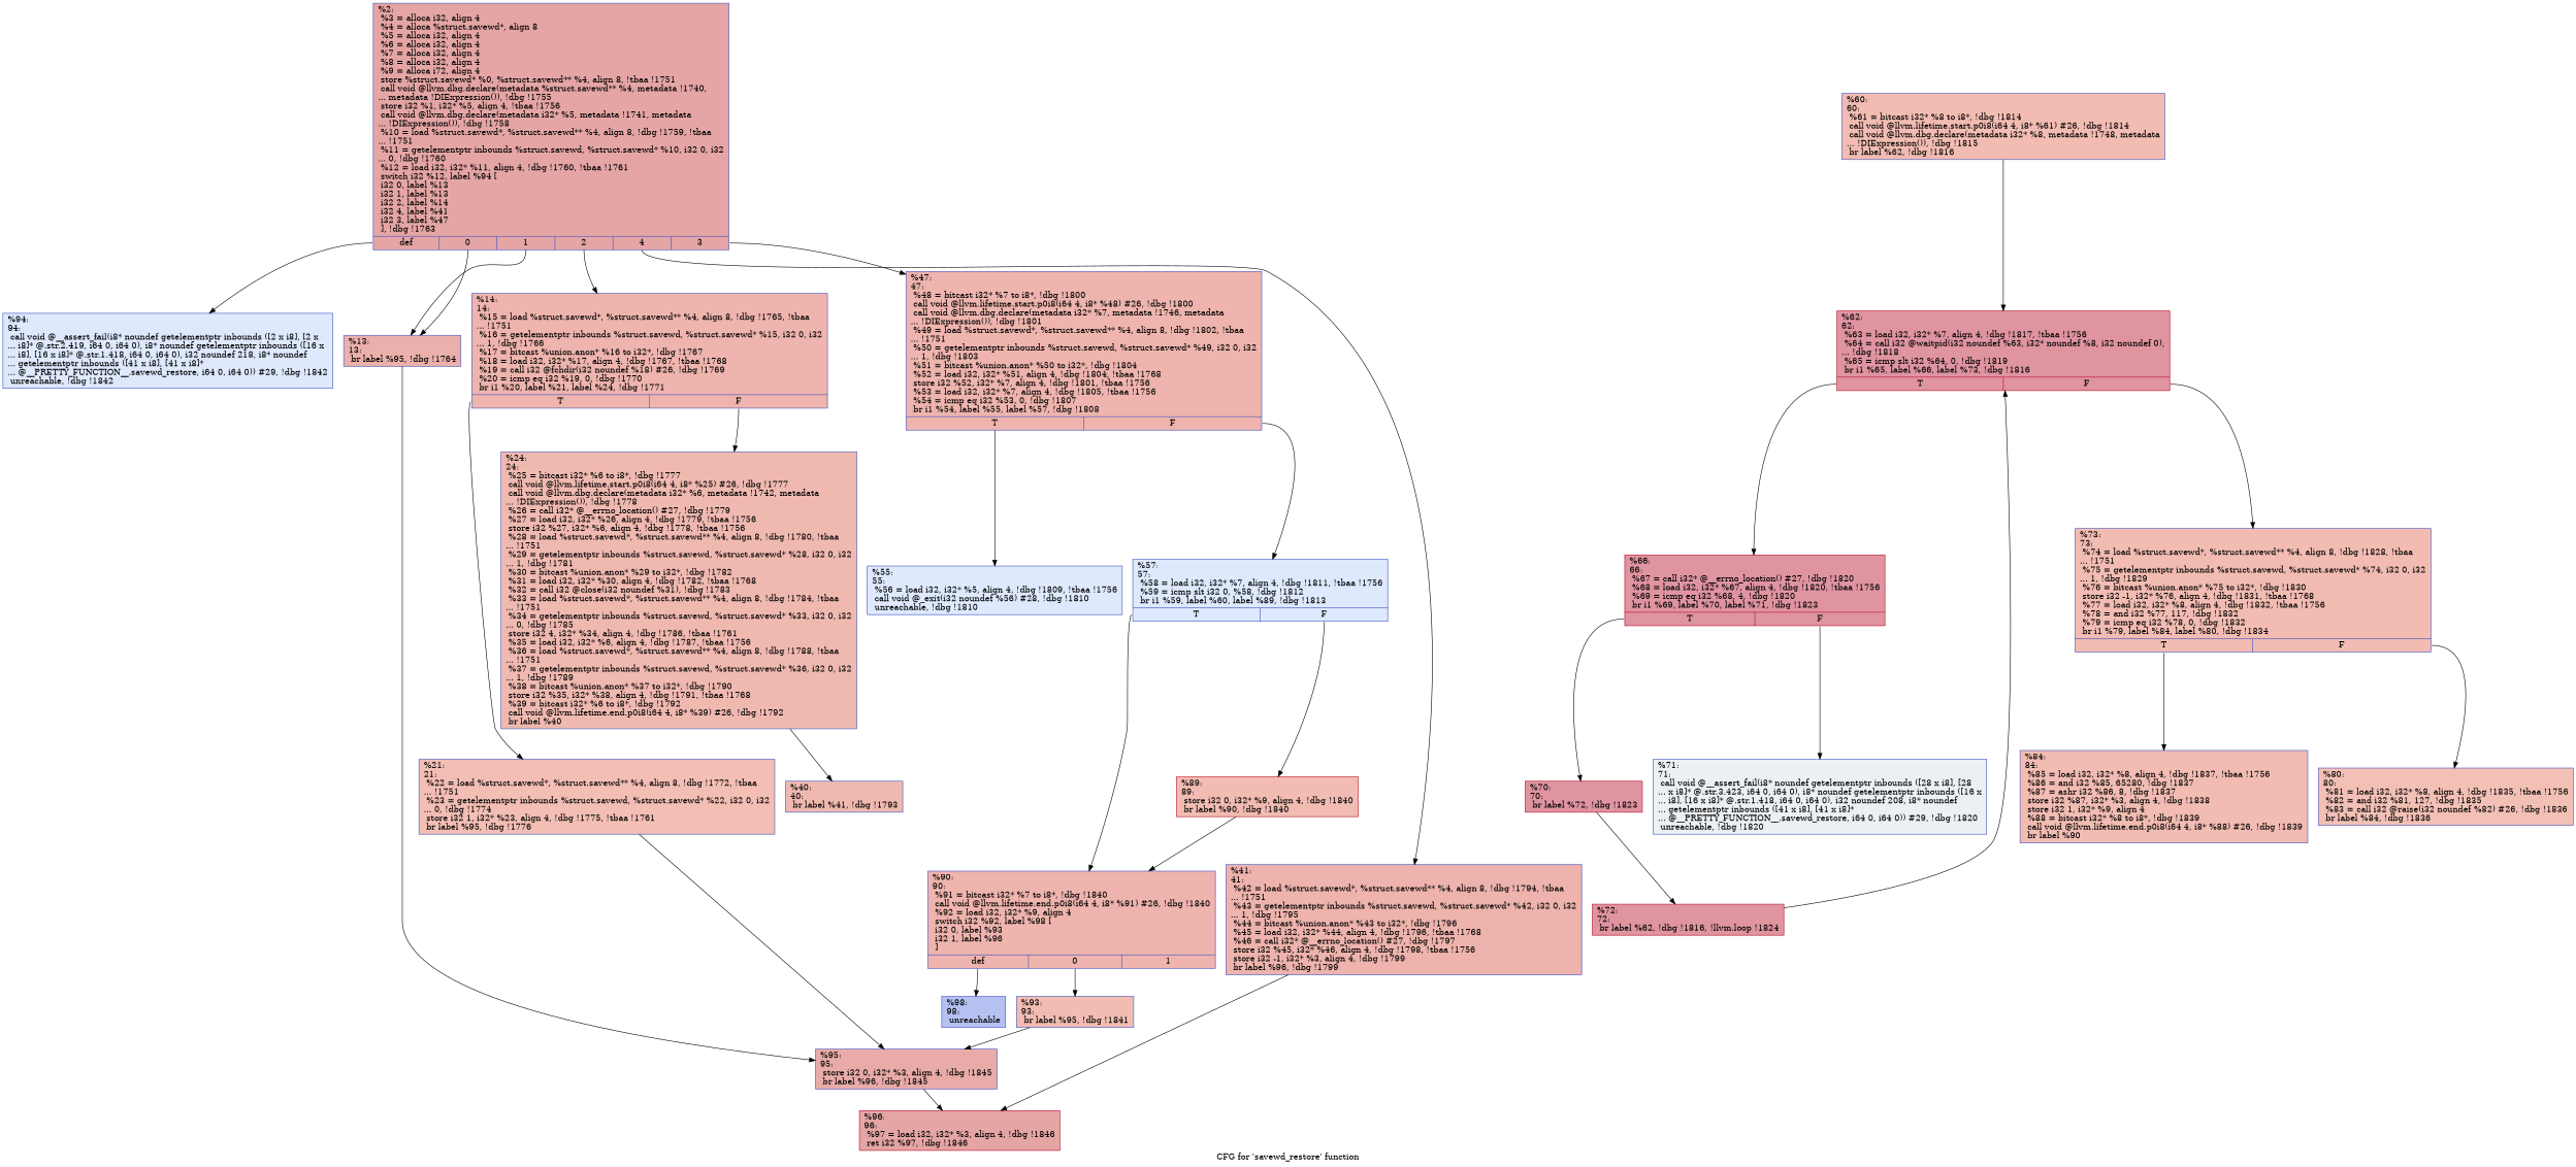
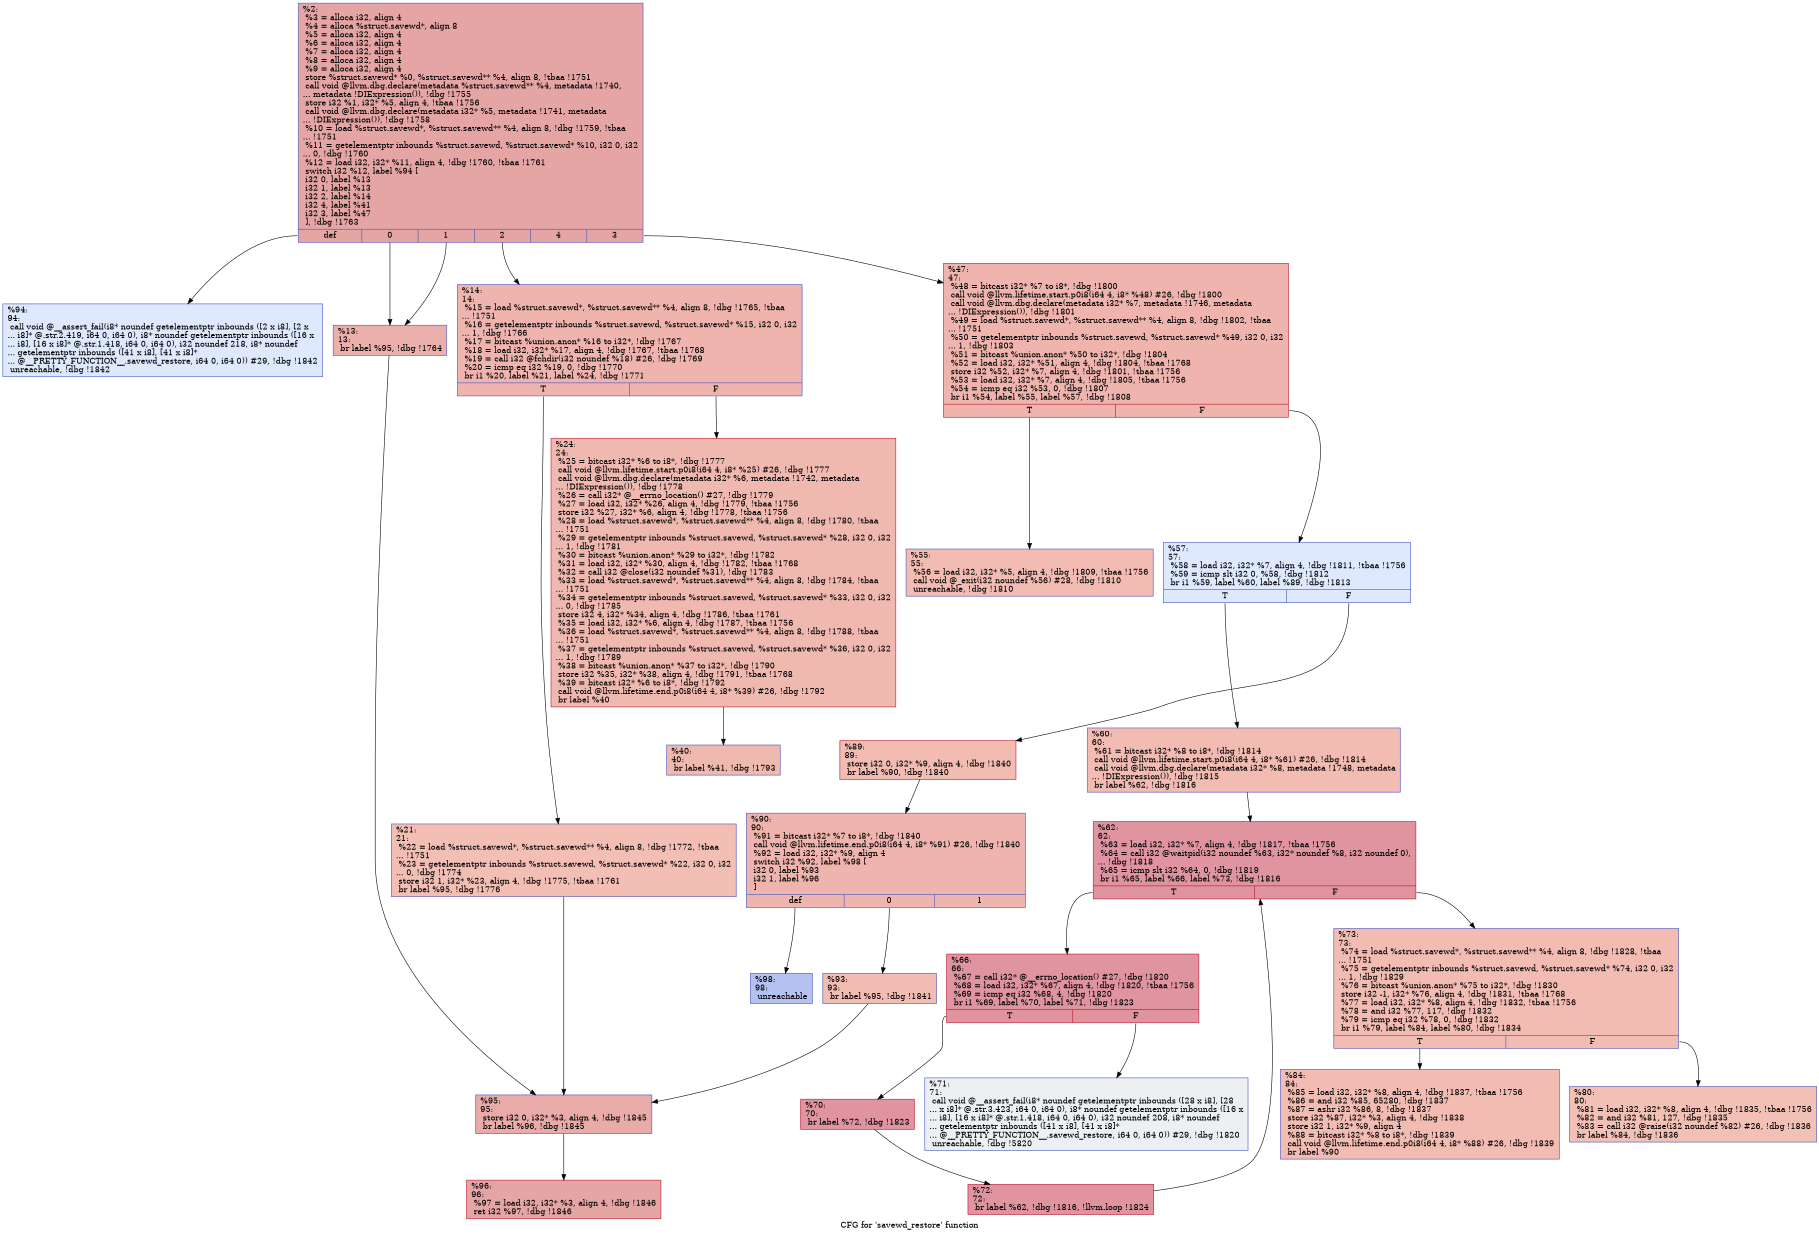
  digraph {
    label="CFG for 'savewd_restore' function"
    node [color="#3d50c3ff" fillcolor="#e1675170" shape=record style=filled]
-   n1 [fillcolor="#c5333470" label="{%2:\l  %3 = alloca i32, align 4\l  %4 = alloca %struct.savewd*, align 8\l  %5 = alloca i32, align 4\l  %6 = alloca i32, align 4\l  %7 = alloca i32, align 4\l  %8 = alloca i32, align 4\l  %9 = alloca i72, align 4\l  store %struct.savewd* %0, %struct.savewd** %4, align 8, !tbaa !1751\l  call void @llvm.dbg.declare(metadata %struct.savewd** %4, metadata !1740,\l... metadata !DIExpression()), !dbg !1755\l  store i32 %1, i32* %5, align 4, !tbaa !1756\l  call void @llvm.dbg.declare(metadata i32* %5, metadata !1741, metadata\l... !DIExpression()), !dbg !1758\l  %10 = load %struct.savewd*, %struct.savewd** %4, align 8, !dbg !1759, !tbaa\l... !1751\l  %11 = getelementptr inbounds %struct.savewd, %struct.savewd* %10, i32 0, i32\l... 0, !dbg !1760\l  %12 = load i32, i32* %11, align 4, !dbg !1760, !tbaa !1761\l  switch i32 %12, label %94 [\l    i32 0, label %13\l    i32 1, label %13\l    i32 2, label %14\l    i32 4, label %41\l    i32 3, label %47\l  ], !dbg !1763\l|{<s0>def|<s1>0|<s2>1|<s3>2|<s4>4|<s5>3}}"]
+   n1 [fillcolor="#c5333470" label="{%2:\l  %3 = alloca i32, align 4\l  %4 = alloca %struct.savewd*, align 8\l  %5 = alloca i32, align 4\l  %6 = alloca i32, align 4\l  %7 = alloca i32, align 4\l  %8 = alloca i32, align 4\l  %9 = alloca i32, align 4\l  store %struct.savewd* %0, %struct.savewd** %4, align 8, !tbaa !1751\l  call void @llvm.dbg.declare(metadata %struct.savewd** %4, metadata !1740,\l... metadata !DIExpression()), !dbg !1755\l  store i32 %1, i32* %5, align 4, !tbaa !1756\l  call void @llvm.dbg.declare(metadata i32* %5, metadata !1741, metadata\l... !DIExpression()), !dbg !1758\l  %10 = load %struct.savewd*, %struct.savewd** %4, align 8, !dbg !1759, !tbaa\l... !1751\l  %11 = getelementptr inbounds %struct.savewd, %struct.savewd* %10, i32 0, i32\l... 0, !dbg !1760\l  %12 = load i32, i32* %11, align 4, !dbg !1760, !tbaa !1761\l  switch i32 %12, label %94 [\l    i32 0, label %13\l    i32 1, label %13\l    i32 2, label %14\l    i32 4, label %41\l    i32 3, label %47\l  ], !dbg !1763\l|{<s0>def|<s1>0|<s2>1|<s3>2|<s4>4|<s5>3}}"]
    n2 [fillcolor="#b5cdfa70" label="{%94:\l94:                                               \l  call void @__assert_fail(i8* noundef getelementptr inbounds ([2 x i8], [2 x\l... i8]* @.str.2.419, i64 0, i64 0), i8* noundef getelementptr inbounds ([16 x\l... i8], [16 x i8]* @.str.1.418, i64 0, i64 0), i32 noundef 218, i8* noundef\l... getelementptr inbounds ([41 x i8], [41 x i8]*\l... @__PRETTY_FUNCTION__.savewd_restore, i64 0, i64 0)) #29, !dbg !1842\l  unreachable, !dbg !1842\l}"]
    n3 [fillcolor="#d24b4070" label="{%13:\l13:                                               \l  br label %95, !dbg !1764\l}"]
    n4 [fillcolor="#d8564670" label="{%14:\l14:                                               \l  %15 = load %struct.savewd*, %struct.savewd** %4, align 8, !dbg !1765, !tbaa\l... !1751\l  %16 = getelementptr inbounds %struct.savewd, %struct.savewd* %15, i32 0, i32\l... 1, !dbg !1766\l  %17 = bitcast %union.anon* %16 to i32*, !dbg !1767\l  %18 = load i32, i32* %17, align 4, !dbg !1767, !tbaa !1768\l  %19 = call i32 @fchdir(i32 noundef %18) #26, !dbg !1769\l  %20 = icmp eq i32 %19, 0, !dbg !1770\l  br i1 %20, label %21, label %24, !dbg !1771\l|{<s0>T|<s1>F}}"]
-   n5 [fillcolor="#d6524470" label="{%41:\l41:                                               \l  %42 = load %struct.savewd*, %struct.savewd** %4, align 8, !dbg !1794, !tbaa\l... !1751\l  %43 = getelementptr inbounds %struct.savewd, %struct.savewd* %42, i32 0, i32\l... 1, !dbg !1795\l  %44 = bitcast %union.anon* %43 to i32*, !dbg !1796\l  %45 = load i32, i32* %44, align 4, !dbg !1796, !tbaa !1768\l  %46 = call i32* @__errno_location() #27, !dbg !1797\l  store i32 %45, i32* %46, align 4, !dbg !1798, !tbaa !1756\l  store i32 -1, i32* %3, align 4, !dbg !1799\l  br label %96, !dbg !1799\l}"]
-   n6 [fillcolor="#d8564670" label="{%47:\l47:                                               \l  %48 = bitcast i32* %7 to i8*, !dbg !1800\l  call void @llvm.lifetime.start.p0i8(i64 4, i8* %48) #26, !dbg !1800\l  call void @llvm.dbg.declare(metadata i32* %7, metadata !1746, metadata\l... !DIExpression()), !dbg !1801\l  %49 = load %struct.savewd*, %struct.savewd** %4, align 8, !dbg !1802, !tbaa\l... !1751\l  %50 = getelementptr inbounds %struct.savewd, %struct.savewd* %49, i32 0, i32\l... 1, !dbg !1803\l  %51 = bitcast %union.anon* %50 to i32*, !dbg !1804\l  %52 = load i32, i32* %51, align 4, !dbg !1804, !tbaa !1768\l  store i32 %52, i32* %7, align 4, !dbg !1801, !tbaa !1756\l  %53 = load i32, i32* %7, align 4, !dbg !1805, !tbaa !1756\l  %54 = icmp eq i32 %53, 0, !dbg !1807\l  br i1 %54, label %55, label %57, !dbg !1808\l|{<s0>T|<s1>F}}"]
+   n6 [color="#b70d28ff" fillcolor="#d8564670" label="{%47:\l47:                                               \l  %48 = bitcast i32* %7 to i8*, !dbg !1800\l  call void @llvm.lifetime.start.p0i8(i64 4, i8* %48) #26, !dbg !1800\l  call void @llvm.dbg.declare(metadata i32* %7, metadata !1746, metadata\l... !DIExpression()), !dbg !1801\l  %49 = load %struct.savewd*, %struct.savewd** %4, align 8, !dbg !1802, !tbaa\l... !1751\l  %50 = getelementptr inbounds %struct.savewd, %struct.savewd* %49, i32 0, i32\l... 1, !dbg !1803\l  %51 = bitcast %union.anon* %50 to i32*, !dbg !1804\l  %52 = load i32, i32* %51, align 4, !dbg !1804, !tbaa !1768\l  store i32 %52, i32* %7, align 4, !dbg !1801, !tbaa !1756\l  %53 = load i32, i32* %7, align 4, !dbg !1805, !tbaa !1756\l  %54 = icmp eq i32 %53, 0, !dbg !1807\l  br i1 %54, label %55, label %57, !dbg !1808\l|{<s0>T|<s1>F}}"]
    n7 [fillcolor="#cc403a70" label="{%95:\l95:                                               \l  store i32 0, i32* %3, align 4, !dbg !1845\l  br label %96, !dbg !1845\l}"]
    n8 [fillcolor="#e36c5570" label="{%21:\l21:                                               \l  %22 = load %struct.savewd*, %struct.savewd** %4, align 8, !dbg !1772, !tbaa\l... !1751\l  %23 = getelementptr inbounds %struct.savewd, %struct.savewd* %22, i32 0, i32\l... 0, !dbg !1774\l  store i32 1, i32* %23, align 4, !dbg !1775, !tbaa !1761\l  br label %95, !dbg !1776\l}"]
-   n9 [fillcolor="#de614d70" label="{%24:\l24:                                               \l  %25 = bitcast i32* %6 to i8*, !dbg !1777\l  call void @llvm.lifetime.start.p0i8(i64 4, i8* %25) #26, !dbg !1777\l  call void @llvm.dbg.declare(metadata i32* %6, metadata !1742, metadata\l... !DIExpression()), !dbg !1778\l  %26 = call i32* @__errno_location() #27, !dbg !1779\l  %27 = load i32, i32* %26, align 4, !dbg !1779, !tbaa !1756\l  store i32 %27, i32* %6, align 4, !dbg !1778, !tbaa !1756\l  %28 = load %struct.savewd*, %struct.savewd** %4, align 8, !dbg !1780, !tbaa\l... !1751\l  %29 = getelementptr inbounds %struct.savewd, %struct.savewd* %28, i32 0, i32\l... 1, !dbg !1781\l  %30 = bitcast %union.anon* %29 to i32*, !dbg !1782\l  %31 = load i32, i32* %30, align 4, !dbg !1782, !tbaa !1768\l  %32 = call i32 @close(i32 noundef %31), !dbg !1783\l  %33 = load %struct.savewd*, %struct.savewd** %4, align 8, !dbg !1784, !tbaa\l... !1751\l  %34 = getelementptr inbounds %struct.savewd, %struct.savewd* %33, i32 0, i32\l... 0, !dbg !1785\l  store i32 4, i32* %34, align 4, !dbg !1786, !tbaa !1761\l  %35 = load i32, i32* %6, align 4, !dbg !1787, !tbaa !1756\l  %36 = load %struct.savewd*, %struct.savewd** %4, align 8, !dbg !1788, !tbaa\l... !1751\l  %37 = getelementptr inbounds %struct.savewd, %struct.savewd* %36, i32 0, i32\l... 1, !dbg !1789\l  %38 = bitcast %union.anon* %37 to i32*, !dbg !1790\l  store i32 %35, i32* %38, align 4, !dbg !1791, !tbaa !1768\l  %39 = bitcast i32* %6 to i8*, !dbg !1792\l  call void @llvm.lifetime.end.p0i8(i64 4, i8* %39) #26, !dbg !1792\l  br label %40\l}"]
+   n9 [color="#b70d28ff" fillcolor="#de614d70" label="{%24:\l24:                                               \l  %25 = bitcast i32* %6 to i8*, !dbg !1777\l  call void @llvm.lifetime.start.p0i8(i64 4, i8* %25) #26, !dbg !1777\l  call void @llvm.dbg.declare(metadata i32* %6, metadata !1742, metadata\l... !DIExpression()), !dbg !1778\l  %26 = call i32* @__errno_location() #27, !dbg !1779\l  %27 = load i32, i32* %26, align 4, !dbg !1779, !tbaa !1756\l  store i32 %27, i32* %6, align 4, !dbg !1778, !tbaa !1756\l  %28 = load %struct.savewd*, %struct.savewd** %4, align 8, !dbg !1780, !tbaa\l... !1751\l  %29 = getelementptr inbounds %struct.savewd, %struct.savewd* %28, i32 0, i32\l... 1, !dbg !1781\l  %30 = bitcast %union.anon* %29 to i32*, !dbg !1782\l  %31 = load i32, i32* %30, align 4, !dbg !1782, !tbaa !1768\l  %32 = call i32 @close(i32 noundef %31), !dbg !1783\l  %33 = load %struct.savewd*, %struct.savewd** %4, align 8, !dbg !1784, !tbaa\l... !1751\l  %34 = getelementptr inbounds %struct.savewd, %struct.savewd* %33, i32 0, i32\l... 0, !dbg !1785\l  store i32 4, i32* %34, align 4, !dbg !1786, !tbaa !1761\l  %35 = load i32, i32* %6, align 4, !dbg !1787, !tbaa !1756\l  %36 = load %struct.savewd*, %struct.savewd** %4, align 8, !dbg !1788, !tbaa\l... !1751\l  %37 = getelementptr inbounds %struct.savewd, %struct.savewd* %36, i32 0, i32\l... 1, !dbg !1789\l  %38 = bitcast %union.anon* %37 to i32*, !dbg !1790\l  store i32 %35, i32* %38, align 4, !dbg !1791, !tbaa !1768\l  %39 = bitcast i32* %6 to i8*, !dbg !1792\l  call void @llvm.lifetime.end.p0i8(i64 4, i8* %39) #26, !dbg !1792\l  br label %40\l}"]
    n10 [color="#b70d28ff" fillcolor="#c5333470" label="{%96:\l96:                                               \l  %97 = load i32, i32* %3, align 4, !dbg !1846\l  ret i32 %97, !dbg !1846\l}"]
-   n11 [fillcolor="#b5cdfa70" label="{%55:\l55:                                               \l  %56 = load i32, i32* %5, align 4, !dbg !1809, !tbaa !1756\l  call void @_exit(i32 noundef %56) #28, !dbg !1810\l  unreachable, !dbg !1810\l}"]
+   n11 [label="{%55:\l55:                                               \l  %56 = load i32, i32* %5, align 4, !dbg !1809, !tbaa !1756\l  call void @_exit(i32 noundef %56) #28, !dbg !1810\l  unreachable, !dbg !1810\l}"]
    n12 [fillcolor="#b5cdfa70" label="{%57:\l57:                                               \l  %58 = load i32, i32* %7, align 4, !dbg !1811, !tbaa !1756\l  %59 = icmp slt i32 0, %58, !dbg !1812\l  br i1 %59, label %60, label %89, !dbg !1813\l|{<s0>T|<s1>F}}"]
    n13 [fillcolor="#de614d70" label="{%40:\l40:                                               \l  br label %41, !dbg !1793\l}"]
    n14 [label="{%60:\l60:                                               \l  %61 = bitcast i32* %8 to i8*, !dbg !1814\l  call void @llvm.lifetime.start.p0i8(i64 4, i8* %61) #26, !dbg !1814\l  call void @llvm.dbg.declare(metadata i32* %8, metadata !1748, metadata\l... !DIExpression()), !dbg !1815\l  br label %62, !dbg !1816\l}"]
    n15 [color="#b70d28ff" label="{%89:\l89:                                               \l  store i32 0, i32* %9, align 4, !dbg !1840\l  br label %90, !dbg !1840\l}"]
    n16 [color="#b70d28ff" fillcolor="#b70d2870" label="{%62:\l62:                                               \l  %63 = load i32, i32* %7, align 4, !dbg !1817, !tbaa !1756\l  %64 = call i32 @waitpid(i32 noundef %63, i32* noundef %8, i32 noundef 0),\l... !dbg !1818\l  %65 = icmp slt i32 %64, 0, !dbg !1819\l  br i1 %65, label %66, label %73, !dbg !1816\l|{<s0>T|<s1>F}}"]
    n17 [fillcolor="#d8564670" label="{%90:\l90:                                               \l  %91 = bitcast i32* %7 to i8*, !dbg !1840\l  call void @llvm.lifetime.end.p0i8(i64 4, i8* %91) #26, !dbg !1840\l  %92 = load i32, i32* %9, align 4\l  switch i32 %92, label %98 [\l    i32 0, label %93\l    i32 1, label %96\l  ]\l|{<s0>def|<s1>0|<s2>1}}"]
    n18 [color="#b70d28ff" fillcolor="#b70d2870" label="{%66:\l66:                                               \l  %67 = call i32* @__errno_location() #27, !dbg !1820\l  %68 = load i32, i32* %67, align 4, !dbg !1820, !tbaa !1756\l  %69 = icmp eq i32 %68, 4, !dbg !1820\l  br i1 %69, label %70, label %71, !dbg !1823\l|{<s0>T|<s1>F}}"]
    n19 [label="{%73:\l73:                                               \l  %74 = load %struct.savewd*, %struct.savewd** %4, align 8, !dbg !1828, !tbaa\l... !1751\l  %75 = getelementptr inbounds %struct.savewd, %struct.savewd* %74, i32 0, i32\l... 1, !dbg !1829\l  %76 = bitcast %union.anon* %75 to i32*, !dbg !1830\l  store i32 -1, i32* %76, align 4, !dbg !1831, !tbaa !1768\l  %77 = load i32, i32* %8, align 4, !dbg !1832, !tbaa !1756\l  %78 = and i32 %77, 117, !dbg !1832\l  %79 = icmp eq i32 %78, 0, !dbg !1832\l  br i1 %79, label %84, label %80, !dbg !1834\l|{<s0>T|<s1>F}}"]
    n20 [fillcolor="#5572df70" label="{%98:\l98:                                               \l  unreachable\l}"]
    n21 [label="{%93:\l93:                                               \l  br label %95, !dbg !1841\l}"]
    n22 [color="#b70d28ff" fillcolor="#b70d2870" label="{%70:\l70:                                               \l  br label %72, !dbg !1823\l}"]
-   n23 [fillcolor="#d6dce470" label="{%71:\l71:                                               \l  call void @__assert_fail(i8* noundef getelementptr inbounds ([28 x i8], [28\l... x i8]* @.str.3.423, i64 0, i64 0), i8* noundef getelementptr inbounds ([16 x\l... i8], [16 x i8]* @.str.1.418, i64 0, i64 0), i32 noundef 208, i8* noundef\l... getelementptr inbounds ([41 x i8], [41 x i8]*\l... @__PRETTY_FUNCTION__.savewd_restore, i64 0, i64 0)) #29, !dbg !1820\l  unreachable, !dbg !1820\l}"]
+   n23 [fillcolor="#d6dce470" label="{%71:\l71:                                               \l  call void @__assert_fail(i8* noundef getelementptr inbounds ([28 x i8], [28\l... x i8]* @.str.3.423, i64 0, i64 0), i8* noundef getelementptr inbounds ([16 x\l... i8], [16 x i8]* @.str.1.418, i64 0, i64 0), i32 noundef 208, i8* noundef\l... getelementptr inbounds ([41 x i8], [41 x i8]*\l... @__PRETTY_FUNCTION__.savewd_restore, i64 0, i64 0)) #29, !dbg !1820\l  unreachable, !dbg !5820\l}"]
    n24 [label="{%84:\l84:                                               \l  %85 = load i32, i32* %8, align 4, !dbg !1837, !tbaa !1756\l  %86 = and i32 %85, 65280, !dbg !1837\l  %87 = ashr i32 %86, 8, !dbg !1837\l  store i32 %87, i32* %3, align 4, !dbg !1838\l  store i32 1, i32* %9, align 4\l  %88 = bitcast i32* %8 to i8*, !dbg !1839\l  call void @llvm.lifetime.end.p0i8(i64 4, i8* %88) #26, !dbg !1839\l  br label %90\l}"]
    n25 [fillcolor="#e5705870" label="{%80:\l80:                                               \l  %81 = load i32, i32* %8, align 4, !dbg !1835, !tbaa !1756\l  %82 = and i32 %81, 127, !dbg !1835\l  %83 = call i32 @raise(i32 noundef %82) #26, !dbg !1836\l  br label %84, !dbg !1836\l}"]
    n26 [color="#b70d28ff" fillcolor="#b70d2870" label="{%72:\l72:                                               \l  br label %62, !dbg !1816, !llvm.loop !1824\l}"]
    n1 -> n2 [tailport=s0]
    n1 -> n3 [tailport=s1]
    n1 -> n3 [tailport=s2]
    n1 -> n4 [tailport=s3]
-   n1 -> n5 [tailport=s4]
    n1 -> n6 [tailport=s5]
    n3 -> n7
    n4 -> n8 [tailport=s0]
    n4 -> n9 [tailport=s1]
-   n5 -> n10
    n6 -> n11 [tailport=s0]
    n6 -> n12 [tailport=s1]
    n7 -> n10
    n8 -> n7
    n9 -> n13
-   n12 -> n17 [tailport=s0]
+   n12 -> n14 [tailport=s0]
    n12 -> n15 [tailport=s1]
    n14 -> n16
    n15 -> n17
    n16 -> n18 [tailport=s0]
    n16 -> n19 [tailport=s1]
    n17 -> n20 [tailport=s0]
    n17 -> n21 [tailport=s1]
    n18 -> n22 [tailport=s0]
    n18 -> n23 [tailport=s1]
    n19 -> n24 [tailport=s0]
    n19 -> n25 [tailport=s1]
    n21 -> n7
    n22 -> n26
    n26 -> n16
  }
